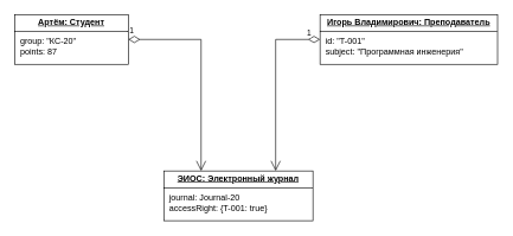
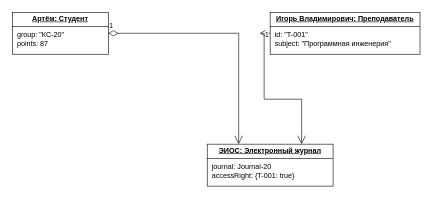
  <mxCell id="0" />
  <mxCell id="1" parent="0" />
  <mxCell id="2" value="&lt;p style=&quot;margin:0px;margin-top:4px;text-align:center;text-decoration:underline;&quot;&gt;&lt;b&gt;Артём: Студент&lt;/b&gt;&lt;/p&gt;&lt;hr size=&quot;1&quot; style=&quot;border-style:solid;&quot;&gt;&lt;p style=&quot;margin:0px;margin-left:8px;&quot;&gt;group: &quot;КС-20&quot;&lt;br&gt;points: 87&lt;/p&gt;" style="verticalAlign=top;align=left;overflow=fill;html=1;whiteSpace=wrap;" vertex="1" parent="1"><mxGeometry x="20" y="20" width="160" height="70" as="geometry" /></mxCell>
  <mxCell id="3" value="&lt;p style=&quot;margin:0px;margin-top:4px;text-align:center;text-decoration:underline;&quot;&gt;&lt;b&gt;Игорь Владимирович: Преподаватель&lt;/b&gt;&lt;/p&gt;&lt;hr size=&quot;1&quot; style=&quot;border-style:solid;&quot;&gt;&lt;p style=&quot;margin:0px;margin-left:8px;&quot;&gt;id: &quot;T-001&quot;&lt;/p&gt;&lt;p style=&quot;margin:0px;margin-left:8px;&quot;&gt;subject: &quot;Программная инженерия&quot;&lt;/p&gt;" style="verticalAlign=top;align=left;overflow=fill;html=1;whiteSpace=wrap;" vertex="1" parent="1"><mxGeometry x="450" y="20" width="250" height="70" as="geometry" /></mxCell>
- <mxCell id="4" value="&lt;p style=&quot;margin:0px;margin-top:4px;text-align:center;text-decoration:underline;&quot;&gt;&lt;b&gt;ЭИОС: Электронный журнал&lt;/b&gt;&lt;/p&gt;&lt;hr size=&quot;1&quot; style=&quot;border-style:solid;&quot;&gt;&lt;p style=&quot;margin:0px;margin-left:8px;&quot;&gt;journal: Journal-20&lt;/p&gt;&lt;p style=&quot;margin:0px;margin-left:8px;&quot;&gt;accessRight: {T-001: true}&lt;/p&gt;" style="verticalAlign=top;align=left;overflow=fill;html=1;whiteSpace=wrap;" vertex="1" parent="1"><mxGeometry x="230" y="240" width="210" height="70" as="geometry" /></mxCell>
+ <mxCell id="4" value="&lt;p style=&quot;margin:0px;margin-top:4px;text-align:center;text-decoration:underline;&quot;&gt;&lt;b&gt;ЭИОС: Электронный журнал&lt;/b&gt;&lt;/p&gt;&lt;hr size=&quot;1&quot; style=&quot;border-style:solid;&quot;&gt;&lt;p style=&quot;margin:0px;margin-left:8px;&quot;&gt;journal: Journal-20&lt;/p&gt;&lt;p style=&quot;margin:0px;margin-left:8px;&quot;&gt;accessRight: {T-001: true}&lt;/p&gt;" style="verticalAlign=top;align=left;overflow=fill;html=1;whiteSpace=wrap;" vertex="1" parent="1"><mxGeometry x="345" y="240" width="210" height="70" as="geometry" /></mxCell>
  <mxCell id="5" value="1" style="endArrow=open;html=1;endSize=12;startArrow=diamondThin;startSize=14;startFill=0;edgeStyle=orthogonalEdgeStyle;align=left;verticalAlign=bottom;rounded=0;exitX=1;exitY=0.5;exitDx=0;exitDy=0;entryX=0.25;entryY=0;entryDx=0;entryDy=0;" edge="1" parent="1" source="2" target="4"><mxGeometry x="-1" y="3" relative="1" as="geometry"><mxPoint x="250" y="130" as="sourcePoint" /><mxPoint x="410" y="130" as="targetPoint" /></mxGeometry></mxCell>
  <mxCell id="6" value="1" style="endArrow=open;html=1;endSize=12;startArrow=diamondThin;startSize=14;startFill=0;edgeStyle=orthogonalEdgeStyle;align=left;verticalAlign=bottom;rounded=0;exitX=0;exitY=0.5;exitDx=0;exitDy=0;entryX=0.75;entryY=0;entryDx=0;entryDy=0;" edge="1" parent="1" source="3" target="4"><mxGeometry x="-0.838" relative="1" as="geometry"><mxPoint x="250" y="130" as="sourcePoint" /><mxPoint x="410" y="130" as="targetPoint" /><mxPoint as="offset" /></mxGeometry></mxCell>
